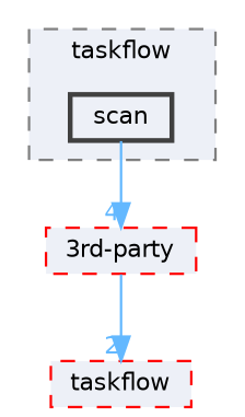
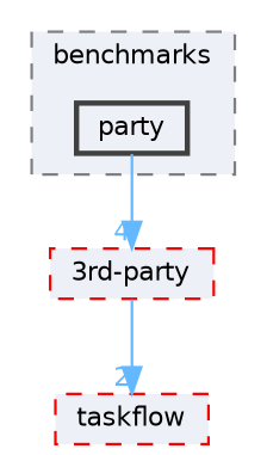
  digraph {
    compound=true
    node [color=red fillcolor="#edf0f7" fontname=Helvetica fontsize=10 shape=box style="filled,dashed"]
    edge [color=steelblue1 fontcolor=steelblue1 fontname=Helvetica fontsize=10 labeldistance=1.5 labelfontname=Helvetica labelfontsize=10]
-   n1 [color=grey25 height=0.2 label=scan style="filled,bold" width=0.4]
+   n1 [color=grey25 height=0.2 label=party style="filled,bold" width=0.4]
    n2 [height=0.2 label="3rd-party" width=0.4]
    n3 [height=0.2 label=taskflow width=0.4]
    subgraph cluster_1 {
      bgcolor="#edf0f7"
      fontname=Helvetica
      fontsize=10
-     label=taskflow
+     label=benchmarks
      pencolor=grey50
      style="filled,dashed"
      n1
    }
    n1 -> n2 [headlabel=4]
    n2 -> n3 [headlabel=2]
  }
